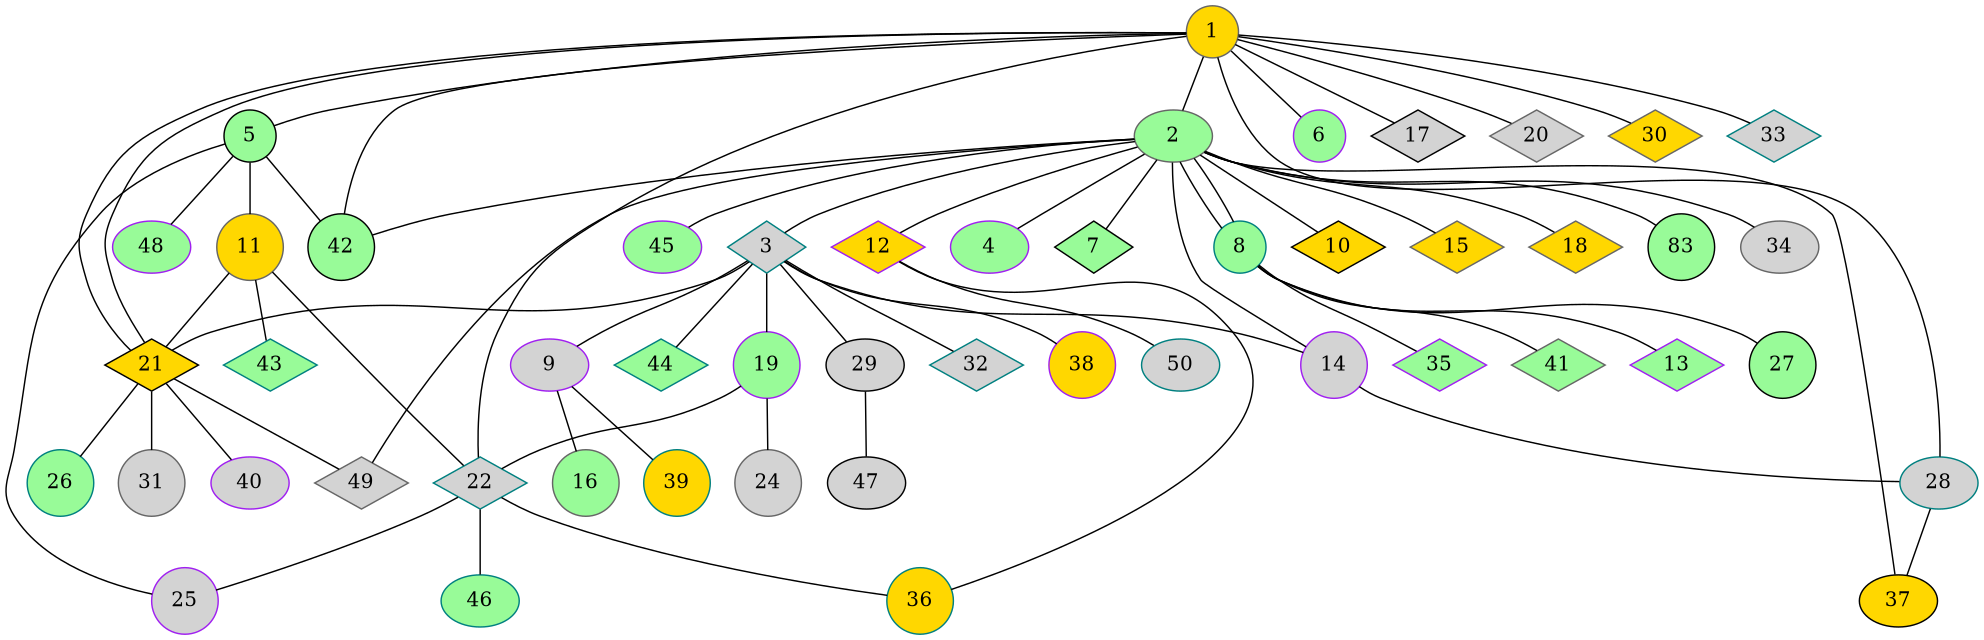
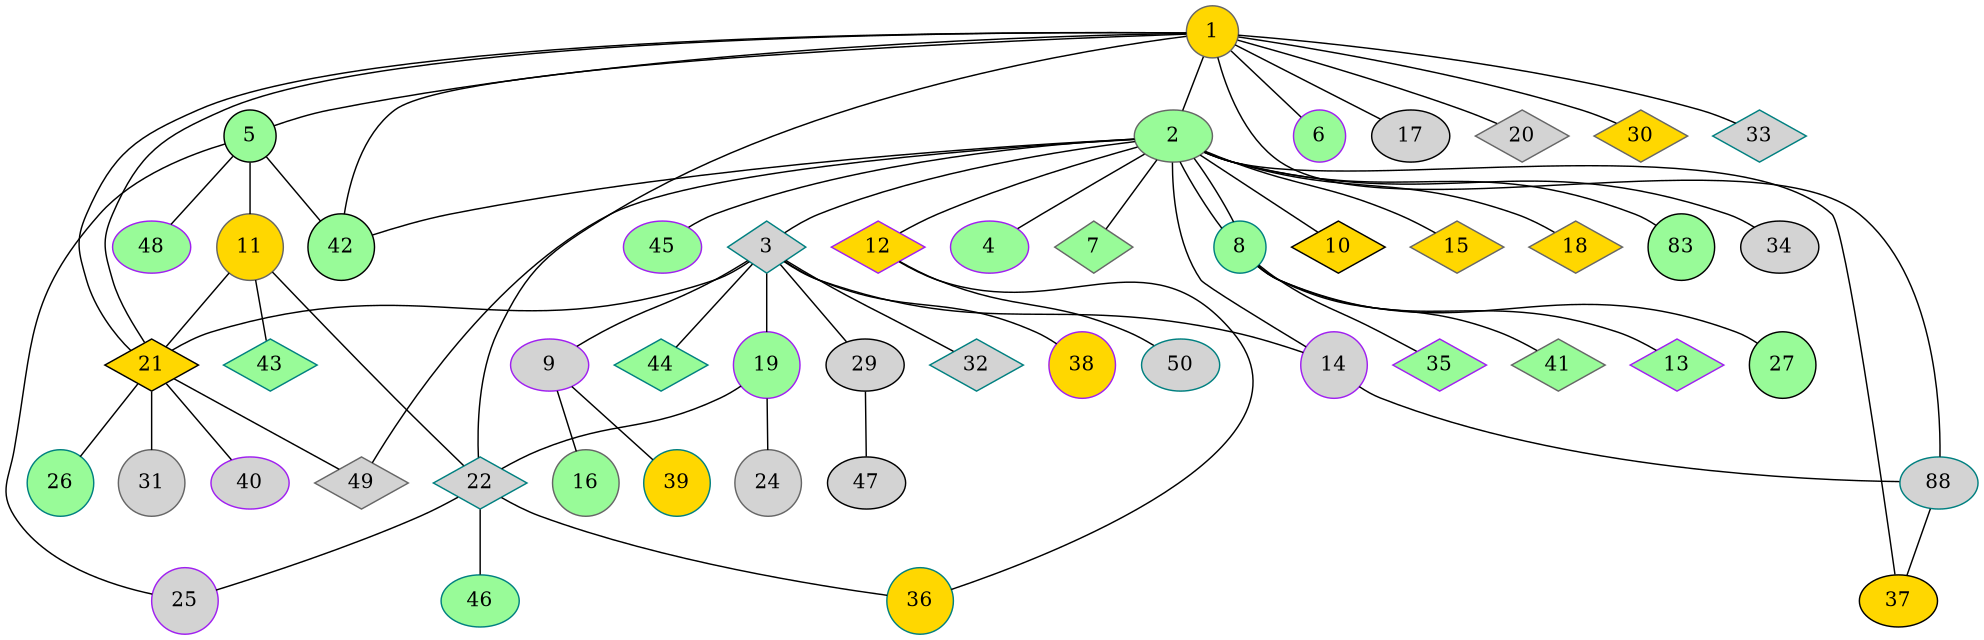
  graph {
    node [color=gray40 fillcolor=palegreen shape=diamond style=filled]
    1 [fillcolor=gold shape=circle]
    2 [shape=ellipse]
    5 [color=black shape=circle]
    6 [color=purple shape=circle]
-   17 [color=black fillcolor=lightgrey]
+   17 [color=black fillcolor=lightgrey shape=ellipse]
    20 [fillcolor=lightgrey]
    21 [color=black fillcolor=gold]
    22 [color=teal fillcolor=lightgrey]
-   28 [color=teal fillcolor=lightgrey shape=ellipse]
+   28 [color=teal fillcolor=lightgrey shape=ellipse label=88]
    30 [fillcolor=gold]
    33 [color=teal fillcolor=lightgrey]
    42 [color=black shape=circle]
    3 [color=teal fillcolor=lightgrey]
    4 [color=purple shape=ellipse]
-   7 [color=black]
+   7
    8 [color=teal shape=circle]
    10 [color=black fillcolor=gold]
    12 [color=purple fillcolor=gold]
    14 [color=purple fillcolor=lightgrey shape=circle]
    15 [fillcolor=gold]
    18 [fillcolor=gold]
    n22 [color=black label=83 shape=circle]
-   34 [fillcolor=lightgrey shape=ellipse]
+   34 [color=black fillcolor=lightgrey shape=ellipse]
    37 [color=black fillcolor=gold shape=ellipse]
    45 [color=purple shape=ellipse]
    49 [fillcolor=lightgrey]
    11 [fillcolor=gold shape=circle]
    25 [color=purple fillcolor=lightgrey shape=circle]
    48 [color=purple shape=ellipse]
    26 [color=teal shape=circle]
    31 [fillcolor=lightgrey shape=circle]
    40 [color=purple fillcolor=lightgrey shape=ellipse]
    36 [color=teal fillcolor=gold shape=circle]
    46 [color=teal shape=ellipse]
    9 [color=purple fillcolor=lightgrey shape=ellipse]
    19 [color=purple shape=circle]
    29 [color=black fillcolor=lightgrey shape=ellipse]
    32 [color=teal fillcolor=lightgrey]
    38 [color=purple fillcolor=gold shape=circle]
    44 [color=teal]
    13 [color=purple]
    27 [color=black shape=circle]
    35 [color=purple]
    41
    50 [color=teal fillcolor=lightgrey shape=ellipse]
    16 [shape=circle]
    39 [color=teal fillcolor=gold shape=circle]
    24 [fillcolor=lightgrey shape=circle]
    47 [color=black fillcolor=lightgrey shape=ellipse]
    43 [color=teal]
    1 -- 2
    1 -- 5
    1 -- 6
    1 -- 17
    1 -- 20
    1 -- 21
    1 -- 21
    1 -- 22
    1 -- 28
    1 -- 30
    1 -- 33
    1 -- 42
    2 -- 42
    2 -- 3
    2 -- 4
    2 -- 7
    2 -- 8
    2 -- 8
    2 -- 10
    2 -- 12
    2 -- 14
    2 -- 15
    2 -- 18
    2 -- n22
    2 -- 34
    2 -- 37
    2 -- 45
    2 -- 49
    5 -- 42
    5 -- 11
    5 -- 25
    5 -- 48
    21 -- 49
    21 -- 26
    21 -- 31
    21 -- 40
    22 -- 25
    22 -- 36
    22 -- 46
    28 -- 37
    3 -- 21
    3 -- 14
    3 -- 9
    3 -- 19
    3 -- 29
    3 -- 32
    3 -- 38
    3 -- 44
    8 -- 13
    8 -- 27
    8 -- 35
    8 -- 41
    12 -- 36
    12 -- 50
    14 -- 28
    11 -- 21
    11 -- 22
    11 -- 43
    9 -- 16
    9 -- 39
    19 -- 22
    19 -- 24
    29 -- 47
  }
